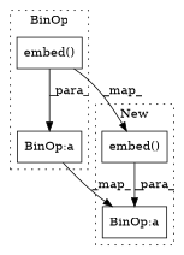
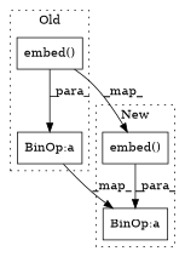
  digraph {
    node [a=75 l="11,1" shape=box]
    n1 [label="embed()" s="1990,2004"]
    n2 [a=82 l=1 label="BinOp:a" s=2005]
    n3 [label="embed()" s="2032,2046"]
    n4 [a=82 l=1 label="BinOp:a" s=2047]
    subgraph cluster_1 {
-     label=BinOp
+     label=Old
      style=dotted
      n1
      n2
    }
    subgraph cluster_2 {
      label=New
      style=dotted
      n3
      n4
    }
    n1 -> n2 [label=_para_]
    n1 -> n3 [label=_map_]
    n2 -> n4 [label=_map_]
    n3 -> n4 [label=_para_]
  }
